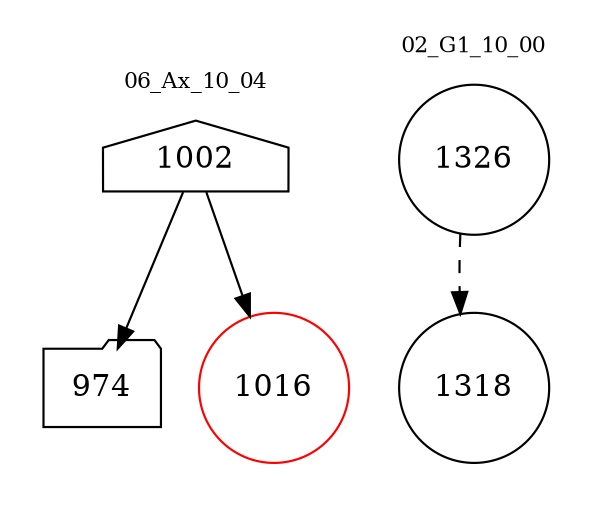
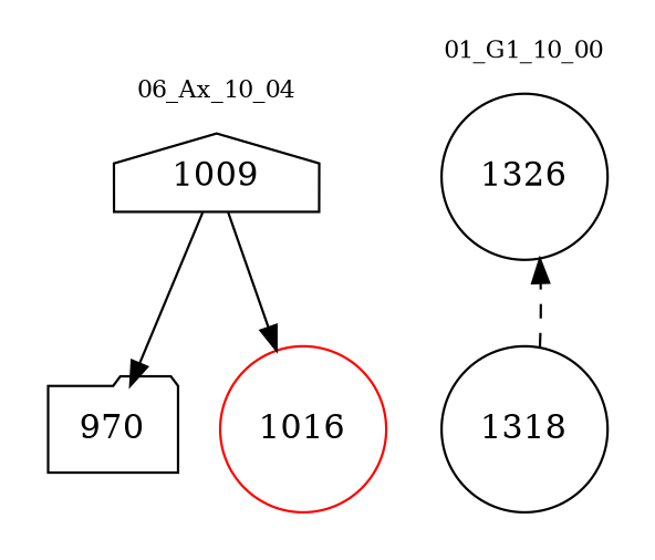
  digraph {
    node [color=black shape=circle]
    edge [color=black style=solid]
-   n1 [label=1002 shape=house]
-   n2 [label=974 shape=folder]
+   n1 [label=1009 shape=house]
+   n2 [label=970 shape=folder]
    n3 [color=red label=1016]
    n4 [label=1326]
    n5 [label=1318]
    subgraph cluster_1 {
      color=white
      fontsize=10
      label="06_Ax_10_04"
      n1
      n2
      n3
    }
    subgraph cluster_2 {
      color=white
      fontsize=10
-     label="02_G1_10_00"
+     label="01_G1_10_00"
      n4
      n5
    }
    n1 -> n2
    n1 -> n3
-   n4 -> n5 [style=dashed]
+   n5 -> n4 [style=dashed]
  }
